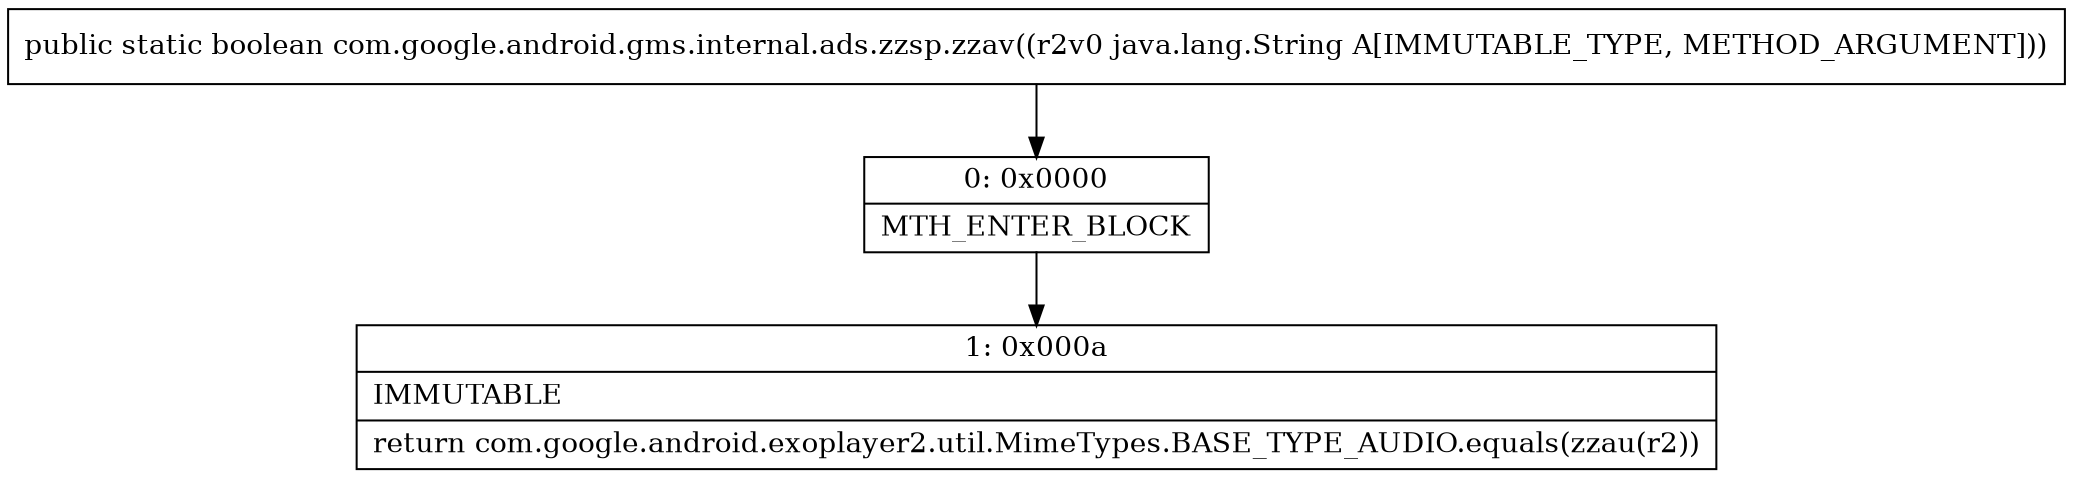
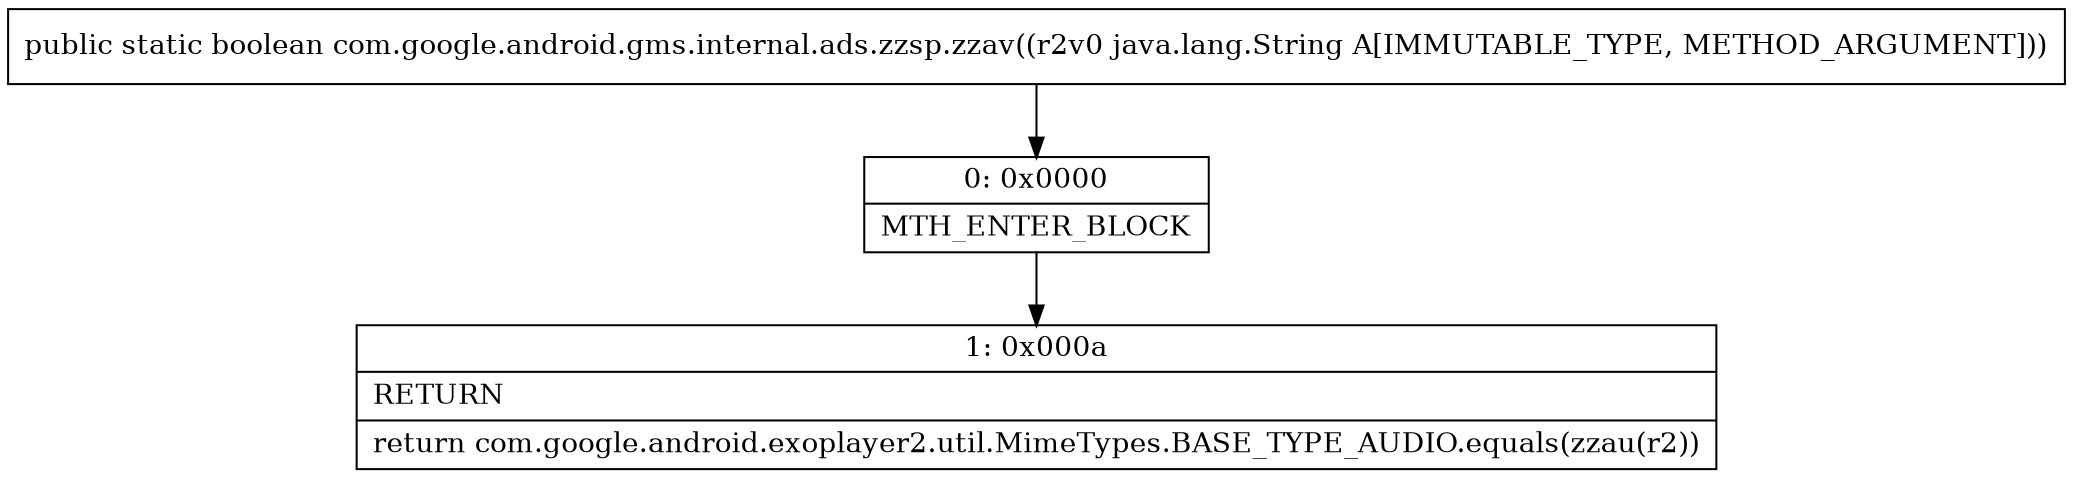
  digraph {
    node [shape=record]
    n1 [label="{0\:\ 0x0000|MTH_ENTER_BLOCK\l}"]
-   n2 [label="{1\:\ 0x000a|IMMUTABLE\l|return com.google.android.exoplayer2.util.MimeTypes.BASE_TYPE_AUDIO.equals(zzau(r2))\l}"]
+   n2 [label="{1\:\ 0x000a|RETURN\l|return com.google.android.exoplayer2.util.MimeTypes.BASE_TYPE_AUDIO.equals(zzau(r2))\l}"]
    n3 [label="{public static boolean com.google.android.gms.internal.ads.zzsp.zzav((r2v0 java.lang.String A[IMMUTABLE_TYPE, METHOD_ARGUMENT])) }"]
    n1 -> n2
    n3 -> n1
  }
